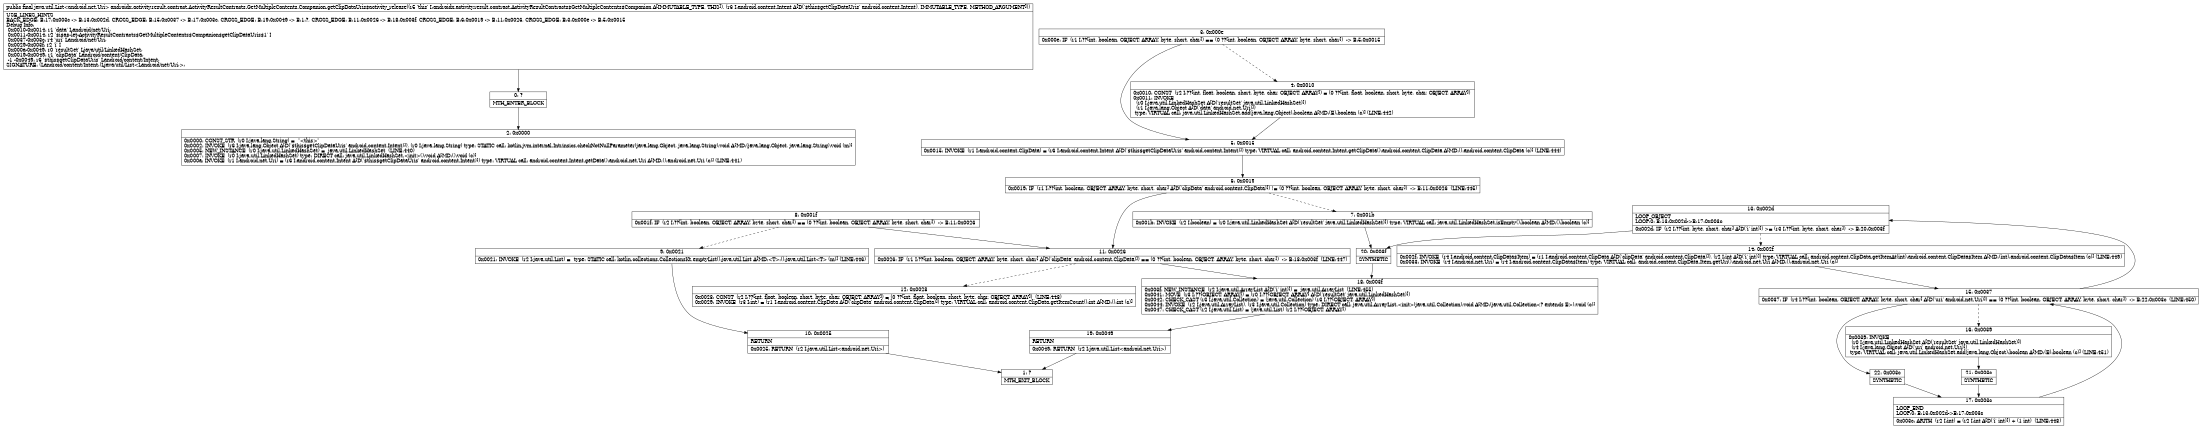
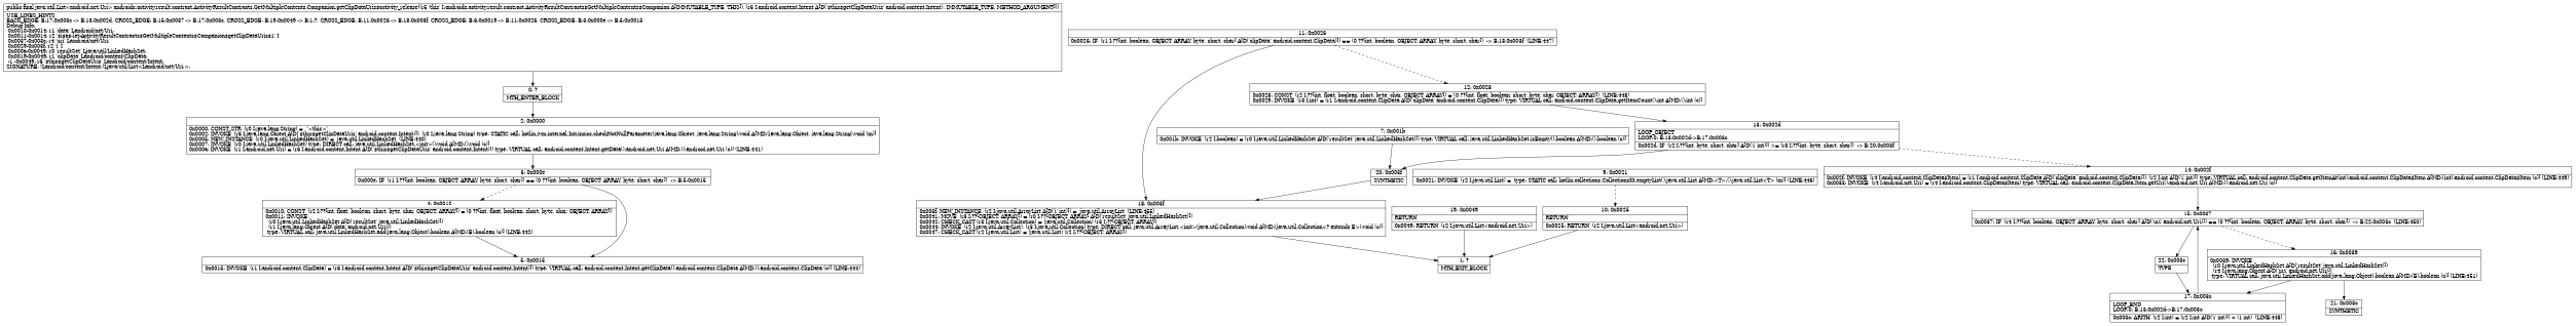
  digraph {
    node [shape=record]
    n1 [label="{0\:\ ?|MTH_ENTER_BLOCK\l}"]
    n2 [label="{2\:\ 0x0000|0x0000: CONST_STR  (r0 I:java.lang.String) =  \"\<this\>\" \l0x0002: INVOKE  (r6 I:java.lang.Object A[D('$this$getClipDataUris' android.content.Intent)]), (r0 I:java.lang.String) type: STATIC call: kotlin.jvm.internal.Intrinsics.checkNotNullParameter(java.lang.Object, java.lang.String):void A[MD:(java.lang.Object, java.lang.String):void (m)]\l0x0005: NEW_INSTANCE  (r0 I:java.util.LinkedHashSet) =  java.util.LinkedHashSet  (LINE:440)\l0x0007: INVOKE  (r0 I:java.util.LinkedHashSet) type: DIRECT call: java.util.LinkedHashSet.\<init\>():void A[MD:():void (c)]\l0x000a: INVOKE  (r1 I:android.net.Uri) = (r6 I:android.content.Intent A[D('$this$getClipDataUris' android.content.Intent)]) type: VIRTUAL call: android.content.Intent.getData():android.net.Uri A[MD:():android.net.Uri (c)] (LINE:441)\l}"]
    n3 [label="{3\:\ 0x000e|0x000e: IF  (r1 I:??[int, boolean, OBJECT, ARRAY, byte, short, char]) == (0 ??[int, boolean, OBJECT, ARRAY, byte, short, char])  \-\> B:5:0x0015 \l}"]
    n4 [label="{4\:\ 0x0010|0x0010: CONST  (r2 I:??[int, float, boolean, short, byte, char, OBJECT, ARRAY]) = (0 ??[int, float, boolean, short, byte, char, OBJECT, ARRAY]) \l0x0011: INVOKE  \l  (r0 I:java.util.LinkedHashSet A[D('resultSet' java.util.LinkedHashSet)])\l  (r1 I:java.lang.Object A[D('data' android.net.Uri)])\l type: VIRTUAL call: java.util.LinkedHashSet.add(java.lang.Object):boolean A[MD:(E):boolean (c)] (LINE:442)\l}"]
    n5 [label="{5\:\ 0x0015|0x0015: INVOKE  (r1 I:android.content.ClipData) = (r6 I:android.content.Intent A[D('$this$getClipDataUris' android.content.Intent)]) type: VIRTUAL call: android.content.Intent.getClipData():android.content.ClipData A[MD:():android.content.ClipData (c)] (LINE:444)\l}"]
-   n6 [label="{6\:\ 0x0019|0x0019: IF  (r1 I:??[int, boolean, OBJECT, ARRAY, byte, short, char] A[D('clipData' android.content.ClipData)]) != (0 ??[int, boolean, OBJECT, ARRAY, byte, short, char])  \-\> B:11:0x0026  (LINE:445)\l}"]
    n7 [label="{7\:\ 0x001b|0x001b: INVOKE  (r2 I:boolean) = (r0 I:java.util.LinkedHashSet A[D('resultSet' java.util.LinkedHashSet)]) type: VIRTUAL call: java.util.LinkedHashSet.isEmpty():boolean A[MD:():boolean (c)]\l}"]
    n8 [label="{11\:\ 0x0026|0x0026: IF  (r1 I:??[int, boolean, OBJECT, ARRAY, byte, short, char] A[D('clipData' android.content.ClipData)]) == (0 ??[int, boolean, OBJECT, ARRAY, byte, short, char])  \-\> B:18:0x003f  (LINE:447)\l}"]
    n9 [label="{20\:\ 0x003f|SYNTHETIC\l}"]
    n10 [label="{12\:\ 0x0028|0x0028: CONST  (r2 I:??[int, float, boolean, short, byte, char, OBJECT, ARRAY]) = (0 ??[int, float, boolean, short, byte, char, OBJECT, ARRAY])  (LINE:448)\l0x0029: INVOKE  (r3 I:int) = (r1 I:android.content.ClipData A[D('clipData' android.content.ClipData)]) type: VIRTUAL call: android.content.ClipData.getItemCount():int A[MD:():int (c)]\l}"]
    n11 [label="{18\:\ 0x003f|0x003f: NEW_INSTANCE  (r2 I:java.util.ArrayList A[D('i' int)]) =  java.util.ArrayList  (LINE:455)\l0x0041: MOVE  (r3 I:??[OBJECT, ARRAY]) = (r0 I:??[OBJECT, ARRAY] A[D('resultSet' java.util.LinkedHashSet)]) \l0x0042: CHECK_CAST (r3 I:java.util.Collection) = (java.util.Collection) (r3 I:??[OBJECT, ARRAY]) \l0x0044: INVOKE  (r2 I:java.util.ArrayList), (r3 I:java.util.Collection) type: DIRECT call: java.util.ArrayList.\<init\>(java.util.Collection):void A[MD:(java.util.Collection\<? extends E\>):void (c)]\l0x0047: CHECK_CAST (r2 I:java.util.List) = (java.util.List) (r2 I:??[OBJECT, ARRAY]) \l}"]
-   n12 [label="{8\:\ 0x001f|0x001f: IF  (r2 I:??[int, boolean, OBJECT, ARRAY, byte, short, char]) == (0 ??[int, boolean, OBJECT, ARRAY, byte, short, char])  \-\> B:11:0x0026 \l}"]
    n13 [label="{9\:\ 0x0021|0x0021: INVOKE  (r2 I:java.util.List) =  type: STATIC call: kotlin.collections.CollectionsKt.emptyList():java.util.List A[MD:\<T\>:():java.util.List\<T\> (m)] (LINE:446)\l}"]
    n14 [label="{10\:\ 0x0025|RETURN\l|0x0025: RETURN  (r2 I:java.util.List\<android.net.Uri\>) \l}"]
    n15 [label="{1\:\ ?|MTH_EXIT_BLOCK\l}"]
    n16 [label="{13\:\ 0x002d|LOOP_OBJECT\lLOOP:0: B:13:0x002d\-\>B:17:0x003c\l|0x002d: IF  (r2 I:??[int, byte, short, char] A[D('i' int)]) \>= (r3 I:??[int, byte, short, char])  \-\> B:20:0x003f \l}"]
    n17 [label="{19\:\ 0x0049|RETURN\l|0x0049: RETURN  (r2 I:java.util.List\<android.net.Uri\>) \l}"]
    n18 [label="{14\:\ 0x002f|0x002f: INVOKE  (r4 I:android.content.ClipData$Item) = (r1 I:android.content.ClipData A[D('clipData' android.content.ClipData)]), (r2 I:int A[D('i' int)]) type: VIRTUAL call: android.content.ClipData.getItemAt(int):android.content.ClipData$Item A[MD:(int):android.content.ClipData$Item (c)] (LINE:449)\l0x0033: INVOKE  (r4 I:android.net.Uri) = (r4 I:android.content.ClipData$Item) type: VIRTUAL call: android.content.ClipData.Item.getUri():android.net.Uri A[MD:():android.net.Uri (c)]\l}"]
    n19 [label="{15\:\ 0x0037|0x0037: IF  (r4 I:??[int, boolean, OBJECT, ARRAY, byte, short, char] A[D('uri' android.net.Uri)]) == (0 ??[int, boolean, OBJECT, ARRAY, byte, short, char])  \-\> B:22:0x003c  (LINE:450)\l}"]
    n20 [label="{16\:\ 0x0039|0x0039: INVOKE  \l  (r0 I:java.util.LinkedHashSet A[D('resultSet' java.util.LinkedHashSet)])\l  (r4 I:java.lang.Object A[D('uri' android.net.Uri)])\l type: VIRTUAL call: java.util.LinkedHashSet.add(java.lang.Object):boolean A[MD:(E):boolean (c)] (LINE:451)\l}"]
-   n21 [label="{22\:\ 0x003c|SYNTHETIC\l}"]
+   n21 [label="{22\:\ 0x003c|TYPE\l}"]
    n22 [label="{21\:\ 0x003c|SYNTHETIC\l}"]
    n23 [label="{17\:\ 0x003c|LOOP_END\lLOOP:0: B:13:0x002d\-\>B:17:0x003c\l|0x003c: ARITH  (r2 I:int) = (r2 I:int A[D('i' int)]) + (1 int)  (LINE:448)\l}"]
    n24 [label="{public final java.util.List\<android.net.Uri\> androidx.activity.result.contract.ActivityResultContracts.GetMultipleContents.Companion.getClipDataUris$activity_release((r5 'this' I:androidx.activity.result.contract.ActivityResultContracts$GetMultipleContents$Companion A[IMMUTABLE_TYPE, THIS]), (r6 I:android.content.Intent A[D('$this$getClipDataUris' android.content.Intent), IMMUTABLE_TYPE, METHOD_ARGUMENT]))  | USE_LINES_HINTS\lBACK_EDGE: B:17:0x003c \-\> B:13:0x002d, CROSS_EDGE: B:15:0x0037 \-\> B:17:0x003c, CROSS_EDGE: B:19:0x0049 \-\> B:1:?, CROSS_EDGE: B:11:0x0026 \-\> B:18:0x003f, CROSS_EDGE: B:6:0x0019 \-\> B:11:0x0026, CROSS_EDGE: B:3:0x000e \-\> B:5:0x0015\lDebug Info:\l  0x0010\-0x0014: r1 'data' Landroid\/net\/Uri;\l  0x0011\-0x0014: r2 '$i$a$\-let\-ActivityResultContracts$GetMultipleContents$Companion$getClipDataUris$1' I\l  0x0037\-0x003c: r4 'uri' Landroid\/net\/Uri;\l  0x0029\-0x003f: r2 'i' I\l  0x000a\-0x0049: r0 'resultSet' Ljava\/util\/LinkedHashSet;\l  0x0019\-0x0049: r1 'clipData' Landroid\/content\/ClipData;\l  \-1 \-0x0049: r6 '$this$getClipDataUris' Landroid\/content\/Intent;\lSIGNATURE: (Landroid\/content\/Intent;)Ljava\/util\/List\<Landroid\/net\/Uri;\>;\l}"]
    n1 -> n2
+   n2 -> n3
    n3 -> n4 [style=dashed]
    n3 -> n5
    n4 -> n5
-   n5 -> n6
-   n6 -> n7 [style=dashed]
-   n6 -> n8
    n7 -> n9
    n8 -> n10 [style=dashed]
    n8 -> n11
    n9 -> n11
-   n19 -> n16
-   n11 -> n17
-   n12 -> n8
-   n12 -> n13 [style=dashed]
-   n13 -> n14
+   n10 -> n16
+   n11 -> n15
+   n13 -> n14 [style=dashed]
    n14 -> n15
    n16 -> n9
    n16 -> n18 [style=dashed]
    n17 -> n15
    n18 -> n19
    n19 -> n20 [style=dashed]
    n19 -> n21
    n20 -> n22
    n21 -> n23
-   n22 -> n23
+   n20 -> n23
    n23 -> n19
    n24 -> n1
  }
